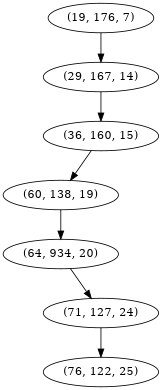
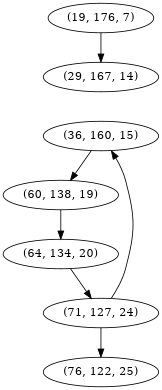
  digraph {
    "(19, 176, 7)"
    "(29, 167, 14)"
    "(36, 160, 15)"
    n4 [label="(60, 138, 19)"]
-   "(64, 134, 20)" [label="(64, 934, 20)"]
+   "(64, 134, 20)"
    "(71, 127, 24)"
    "(76, 122, 25)"
    "(19, 176, 7)" -> "(29, 167, 14)"
-   "(29, 167, 14)" -> "(36, 160, 15)"
+   "(71, 127, 24)" -> "(36, 160, 15)"
    "(36, 160, 15)" -> n4
    n4 -> "(64, 134, 20)"
    "(64, 134, 20)" -> "(71, 127, 24)"
    "(71, 127, 24)" -> "(76, 122, 25)"
  }
